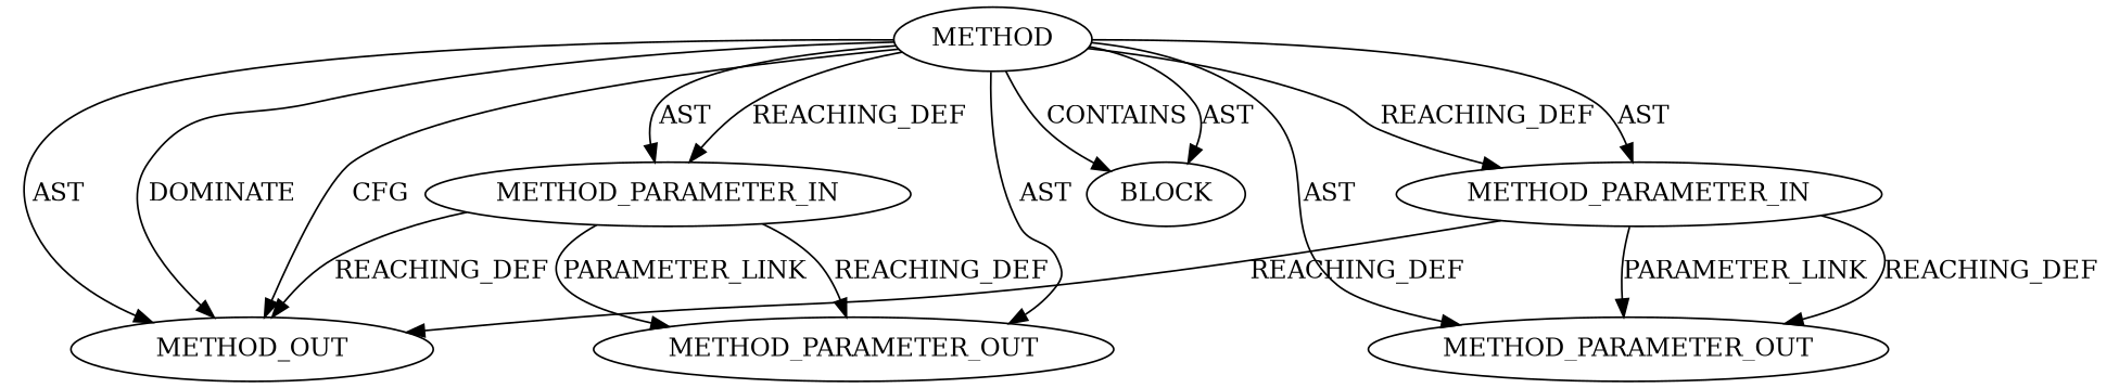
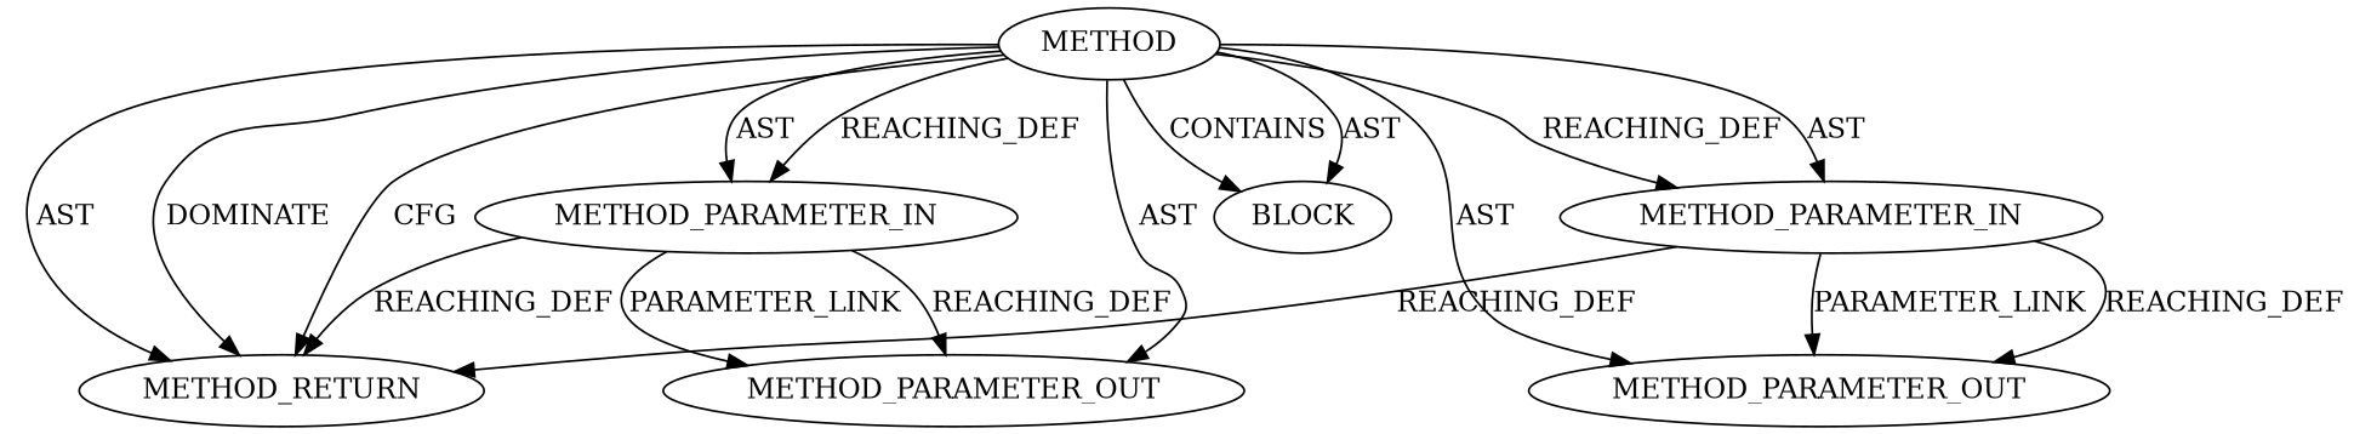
  digraph {
    node [CODE="<empty>" EVALUATION_STRATEGY=BY_VALUE ORDER=2 TYPE_FULL_NAME=ANY IS_VARIADIC=false]
-   n1 [CODE=RET label=METHOD_OUT IS_VARIADIC=""]
+   n1 [CODE=RET label=METHOD_RETURN IS_VARIADIC=""]
    n2 [AST_PARENT_FULL_NAME="<global>" AST_PARENT_TYPE=NAMESPACE_BLOCK FILENAME="<empty>" FULL_NAME="<operator>.multiplication" IS_EXTERNAL=true NAME="<operator>.multiplication" ORDER=0 label=METHOD EVALUATION_STRATEGY="" TYPE_FULL_NAME="" IS_VARIADIC=""]
    n3 [ARGUMENT_INDEX=1 ORDER=1 label=BLOCK EVALUATION_STRATEGY="" IS_VARIADIC=""]
    n4 [CODE=p1 INDEX=1 NAME=p1 ORDER=1 label=METHOD_PARAMETER_OUT]
    n5 [CODE=p1 INDEX=1 NAME=p1 ORDER=1 label=METHOD_PARAMETER_IN]
    n6 [CODE=p2 INDEX=2 NAME=p2 label=METHOD_PARAMETER_IN]
    n7 [CODE=p2 INDEX=2 NAME=p2 label=METHOD_PARAMETER_OUT]
    n2 -> n1 [label=AST]
    n2 -> n1 [label=DOMINATE]
    n2 -> n1 [label=CFG]
    n2 -> n3 [label=AST]
    n2 -> n3 [label=CONTAINS]
    n2 -> n4 [label=AST]
    n2 -> n5 [label=AST]
    n2 -> n5 [label=REACHING_DEF]
    n2 -> n6 [label=REACHING_DEF]
    n2 -> n6 [label=AST]
    n2 -> n7 [label=AST]
    n5 -> n1 [VARIABLE=p1 label=REACHING_DEF]
    n5 -> n4 [VARIABLE=p1 label=REACHING_DEF]
    n5 -> n4 [label=PARAMETER_LINK]
    n6 -> n1 [VARIABLE=p2 label=REACHING_DEF]
    n6 -> n7 [VARIABLE=p2 label=REACHING_DEF]
    n6 -> n7 [label=PARAMETER_LINK]
  }
